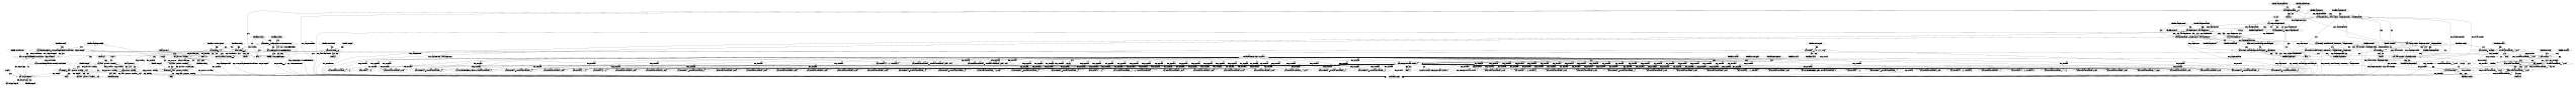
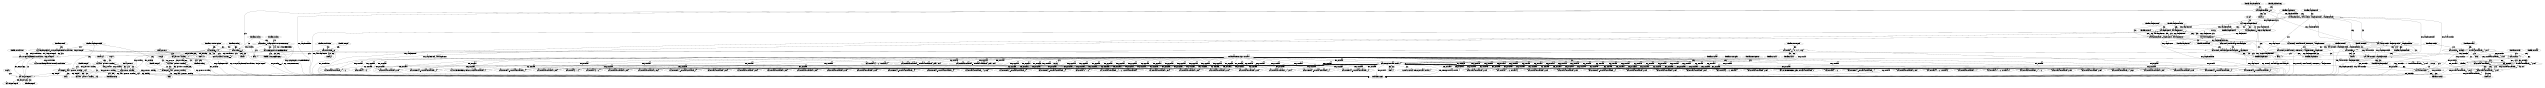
  digraph {
    n1 [label="(Call,sample_count_f = ((float)mus_ticks * samples_per_tick_f) + sample_remainder)"]
    n2 [label="(Call,(uint32_t)sample_count_f)"]
    n3 [label="(Call,((float)mus_ticks * samples_per_tick_f) + sample_remainder)"]
    n4 [label="(MethodReturn,RET)"]
    n5 [label="(Block,)"]
    n6 [label="(Call,sample_count_f - (float)sample_count)"]
    n7 [label="(Call,sample_count = (uint32_t)sample_count_f)"]
    n8 [label="(Identifier,sample_count_f)"]
    n9 [label="(Identifier,sample_remainder)"]
    n10 [label="(Call,(float)mus_ticks * samples_per_tick_f)"]
    n11 [label="(Identifier,samples_per_tick_f)"]
    n12 [label="(Call,(float)mus_ticks)"]
    n13 [label="(Identifier,mus_ticks)"]
    n14 [label="(Call,mus_ticks = (mus_ticks << 7) | (mus_data[mus_data_ofs++] & 0x7f))"]
    n15 [label="(Call,(mus_ticks << 7) | (mus_data[mus_data_ofs++] & 0x7f))"]
    n16 [label="(Call,mus_ticks << 7)"]
    n17 [label="(Block,)"]
    n18 [label="(Call,mus_data[mus_data_ofs++] & 0x7f)"]
    n19 [label="(Identifier,7)"]
    n20 [label="(Literal,0x7f)"]
    n21 [label="(Call,mus_ticks = 0)"]
    n22 [label="(Literal,0)"]
    n23 [label="(Call,memcmp(mus_data, mus_hdr, 4))"]
    n24 [label="(Call,mus_data[mus_data_ofs] & 0x0f)"]
    n25 [label="(Call,mus_data[mus_data_ofs] & 0x0f)"]
    n26 [label="(Call,mus_data[mus_data_ofs] & 0x0f)"]
    n27 [label="(Call,mus_event[2] = mus_data[mus_data_ofs + 2])"]
    n28 [label="(Call,mus_event[2] = mus_data[mus_data_ofs + 2])"]
    n29 [label="(Call,mus_data[mus_data_ofs + 1] & 0x80)"]
    n30 [label="(Call,mus_event[2] = mus_data[mus_data_ofs + 2])"]
    n31 [label="(Call,mus_data[11] << 8)"]
    n32 [label="(Call,(mus_data[mus_data_ofs + 1] << 8) | mus_data[mus_data_ofs])"]
    n33 [label="(Call,mus_data[mus_data_ofs] & 0x0f)"]
    n34 [label="(Call,mus_data[mus_data_ofs] & 0x0f)"]
    n35 [label="(Call,mus_event[2] = mus_data[mus_data_ofs + 2])"]
    n36 [label="(Call,mus_data[mus_data_ofs] & 0x0f)"]
    n37 [label="(Call,mus_data[mus_data_ofs] & 0x0f)"]
    n38 [label="(Call,mus_data[mus_data_ofs] & 0xf0)"]
    n39 [label="(ControlStructure,if (memcmp(mus_data, mus_hdr, 4)))"]
    n40 [label="(Call,mus_data[mus_data_ofs] & 0x0f)"]
    n41 [label="(Call,mus_data[mus_data_ofs] & 0x0f)"]
    n42 [label="(Call,(mus_data[5] << 8) | mus_data[4])"]
    n43 [label="(Call,mus_data[9] << 8)"]
    n44 [label="(Call,mus_event[1] = mus_data[mus_data_ofs + 1])"]
    n45 [label="(Call,mus_data[mus_data_ofs] >> 4)"]
    n46 [label="(Call,(mus_data[11] << 8) | mus_data[10])"]
    n47 [label="(Call,mus_data[mus_data_ofs] & 0x0f)"]
    n48 [label="(Call,mus_data[mus_data_ofs - 1] & 0x80)"]
    n49 [label="(Call,mus_data[mus_data_ofs] & 0x0f)"]
    n50 [label="(Call,mus_event[2] = mus_data[mus_data_ofs + 2])"]
    n51 [label="(Call,mus_event[2] = mus_data[mus_data_ofs + 2])"]
    n52 [label="(Call,mus_event[2] = mus_data[mus_data_ofs + 2])"]
    n53 [label="(Call,mus_data[mus_data_ofs] & 0x0f)"]
    n54 [label="(Call,mus_data[mus_data_ofs] & 0x0f)"]
    n55 [label="(Call,mus_data[mus_data_ofs + 1] & 0x7f)"]
    n56 [label="(Call,mus_event[2] = mus_data[mus_data_ofs + 2])"]
    n57 [label="(Call,(mus_data[7] << 8) | mus_data[6])"]
    n58 [label="(Call,mus_data[mus_data_ofs + 1] << 6)"]
    n59 [label="(Call,mus_data[7] << 8)"]
    n60 [label="(Call,mus_data[mus_data_ofs] & 0x0f)"]
    n61 [label="(Call,mus_event[2] = mus_data[mus_data_ofs + 2])"]
    n62 [label="(Call,MUS_EVENT_DEBUG(\"Before\", mus_data[mus_data_ofs], 0))"]
    n63 [label="(Call,mus_event[1] = mus_data[mus_data_ofs + 1])"]
    n64 [label="(Call,mus_data[mus_data_ofs] & 0x0f)"]
    n65 [label="(Call,mus_data[5] << 8)"]
    n66 [label="(Call,mus_data[13] << 8)"]
    n67 [label="(Call,mus_data[mus_data_ofs] & 0x0f)"]
    n68 [label="(Call,mus_data[mus_data_ofs] & 0x80)"]
    n69 [label="(Call,mus_data[mus_data_ofs] & 0x0f)"]
    n70 [label="(Call,mus_data[mus_data_ofs] & 0x0f)"]
    n71 [label="(Call,mus_event[2] = mus_data[mus_data_ofs + 2])"]
    n72 [label="(Call,mus_data[mus_data_ofs] & 0x0f)"]
    n73 [label="(Literal,4)"]
    n74 [label="(Call,mus_data[mus_data_ofs] & 0x0f)"]
    n75 [label="(Call,MUS_EVENT_DEBUG(\"After\", mus_data[mus_data_ofs], 0))"]
    n76 [label="(Call,mus_data[mus_data_ofs] & 0x0f)"]
    n77 [label="(Call,(mus_data[9] << 8) | mus_data[8])"]
    n78 [label="(Call,mus_data[mus_data_ofs + 1] << 8)"]
    n79 [label="(Call,mus_data[mus_data_ofs] & 0xf0)"]
    n80 [label="(Call,mus_data[mus_data_ofs] & 0x0f)"]
    n81 [label="(Call,mus_event[1] = mus_data[mus_data_ofs + 2])"]
    n82 [label="(Call,mus_data[mus_data_ofs] & 0x0f)"]
    n83 [label="(Call,(mus_data[13] << 8) | mus_data[12])"]
    n84 [label="(MethodParameterIn,uint8_t *mus_data)"]
    n85 [label="(Call,mus_data[mus_data_ofs] = (mus_data[mus_data_ofs] & 0xf0) | 0x0f)"]
    n86 [label="(Call,mus_data[mus_data_ofs] = (mus_data[mus_data_ofs] & 0xf0) | 0x09)"]
    1000123
    n88 [label="(Call,mus_hdr[] = { 'M', 'U', 'S', 0x1A })"]
    n89 [label="(Identifier,mus_hdr)"]
    n90 [label="(Block,)"]
    n91 [label="(Call,samples_per_tick_f = _WM_GetSamplesPerTick(mus_divisions, (uint32_t)tempo_f))"]
    n92 [label="(Call,_WM_GetSamplesPerTick(mus_divisions, (uint32_t)tempo_f))"]
    n93 [label="(Call,(uint32_t)tempo_f)"]
    n94 [label="(Call,_WM_midi_setup_divisions(mus_mdi, mus_divisions))"]
    n95 [label="(Call,(uint32_t)tempo_f)"]
    n96 [label="(Identifier,tempo_f)"]
    n97 [label="(Call,mus_divisions = 60)"]
    n98 [label="(Literal,60)"]
    n99 [label="(Call,tempo_f = (float) (60000000 / mus_freq) + 0.5f)"]
    n100 [label="(Block,)"]
    n101 [label="(Call,(float) (60000000 / mus_freq) + 0.5f)"]
    n102 [label="(Call,(float) (60000000 / mus_freq))"]
    n103 [label="(Call,60000000 / mus_freq)"]
    n104 [label="(Identifier,mus_freq)"]
    n105 [label="(Call,mus_freq == 0)"]
    n106 [label="(Call,60000000 / mus_freq)"]
    n107 [label="(ControlStructure,if (mus_freq == 0))"]
    n108 [label="(Literal,0)"]
    n109 [label="(Call,(float) (60000000 / mus_freq))"]
    n110 [label="(Identifier,mus_freq)"]
    n111 [label="(Call,mus_freq = _cvt_get_option(WM_CO_FREQUENCY))"]
    n112 [label="(Call,_cvt_get_option(WM_CO_FREQUENCY))"]
    n113 [label="(Identifier,WM_CO_FREQUENCY)"]
    n114 [label="(Call,mus_freq = 140)"]
    n115 [label="(Literal,140)"]
    n116 [label="(Call,tempo_f = (float) (60000000 / mus_freq))"]
    n117 [label="(Block,)"]
    n118 [label="(Call,sample_remainder = sample_count_f - (float)sample_count)"]
    n119 [label="(Call,(float)sample_count)"]
    n120 [label="(Call,mus_mdi->events[mus_mdi->event_count - 1].samples_to_next = sample_count)"]
    n121 [label="(Call,mus_mdi->extra_info.approx_total_samples += sample_count)"]
    n122 [label="(Identifier,sample_count)"]
    n123 [label="(Call,sample_remainder = 0.0)"]
    n124 [label="(Literal,0.0)"]
    n125 [label="(Identifier,sample_count)"]
    n126 [label="(Identifier,sample_count)"]
    n127 [label="(Identifier,mus_divisions)"]
    n128 [label="(Literal,60000000)"]
    n129 [label="(Identifier,mus_data)"]
    n130 [label="(Identifier,mus_mdi)"]
    n131 [label="(Identifier,tempo_f)"]
    n132 [label="(Identifier,samples_per_tick_f)"]
    n133 [label="(Identifier,mus_song_len)"]
    n134 [label="(Identifier,sample_count)"]
    n135 [label="(Identifier,mus_ticks)"]
    n136 [label="(Literal,60000000)"]
    n137 [label="(Call,mus_data[mus_data_ofs++])"]
    n138 [label="(Identifier,mus_data_ofs)"]
    n139 [label="(Identifier,sample_count_f)"]
    n140 [label="(Identifier,mus_data)"]
    n141 [label="(Identifier,__FUNCTION__)"]
    n142 [label="(Identifier,mus_hdr)"]
    n143 [label="(Identifier,tempo_f)"]
    n144 [label="(Identifier,sample_remainder)"]
    n145 [label="(Identifier,mus_song_ofs)"]
    n146 [label="(Identifier,mus_ticks)"]
    n147 [label="(Identifier,mus_freq)"]
    n148 [label="(Identifier,tempo_f)"]
    n149 [label="(Literal,0.5f)"]
    n150 [label="(Identifier,mus_divisions)"]
    n151 [label="(Identifier,pitchbend_tmp)"]
    n152 [label="(Identifier,mus_freq)"]
    n153 [label="(Call,mus_mdi->events[mus_mdi->event_count - 1].samples_to_next)"]
    n154 [label="(Identifier,mus_data)"]
    n155 [label="(Identifier,_WM_MixerOptions)"]
    n156 [label="(Identifier,mus_mdi)"]
    n157 [label="(Identifier,sample_remainder)"]
    n158 [label="(Identifier,sample_count_f)"]
    n159 [label="(Identifier,mus_mdi)"]
    n160 [label="(Call,mus_mdi->extra_info.approx_total_samples)"]
    n161 [label="(Identifier,mus_ticks)"]
    n162 [label="(Identifier,mus_freq)"]
    1001222
    1000398
    1000379
    1000389
    1001229
    1001236
    n1 -> n2 [label="DDG: sample_count_f"]
    n1 -> n3 [label="CFG: "]
    n1 -> n4 [label="DDG: ((float)mus_ticks * samples_per_tick_f) + sample_remainder"]
    n1 -> n5 [label="AST: "]
    n2 -> n6 [label="DDG: sample_count_f"]
    n2 -> n7 [label="AST: "]
    n2 -> n7 [label="DDG: sample_count_f"]
    n2 -> n8 [label="CFG: "]
    n3 -> n1 [label="AST: "]
    n3 -> n4 [label="DDG: (float)mus_ticks * samples_per_tick_f"]
    n3 -> n9 [label="CFG: "]
    n6 -> n4 [label="DDG: (float)sample_count"]
    n6 -> n4 [label="DDG: sample_count_f"]
    n6 -> n118 [label="AST: "]
    n6 -> n118 [label="DDG: sample_count_f"]
    n6 -> n118 [label="DDG: (float)sample_count"]
    n6 -> n119 [label="CFG: "]
    n7 -> n2 [label="CFG: "]
    n7 -> n4 [label="DDG: (uint32_t)sample_count_f"]
    n7 -> n5 [label="AST: "]
    n7 -> n119 [label="DDG: sample_count"]
    n8 -> n2 [label="AST: "]
    n9 -> n3 [label="AST: "]
    n9 -> n10 [label="CFG: "]
    n10 -> n1 [label="DDG: (float)mus_ticks"]
    n10 -> n1 [label="DDG: samples_per_tick_f"]
    n10 -> n3 [label="AST: "]
    n10 -> n3 [label="DDG: (float)mus_ticks"]
    n10 -> n3 [label="DDG: samples_per_tick_f"]
    n10 -> n4 [label="DDG: (float)mus_ticks"]
    n10 -> n4 [label="DDG: samples_per_tick_f"]
    n10 -> n11 [label="CFG: "]
    n11 -> n10 [label="AST: "]
    n11 -> n12 [label="CFG: "]
    n12 -> n4 [label="DDG: mus_ticks"]
    n12 -> n10 [label="AST: "]
    n12 -> n10 [label="DDG: mus_ticks"]
    n12 -> n13 [label="CFG: "]
    n13 -> n12 [label="AST: "]
    n14 -> n4 [label="DDG: (mus_ticks << 7) | (mus_data[mus_data_ofs++] & 0x7f)"]
    n14 -> n12 [label="DDG: mus_ticks"]
    n14 -> n15 [label="CFG: "]
    n14 -> n16 [label="DDG: mus_ticks"]
    n14 -> n17 [label="AST: "]
    n15 -> n4 [label="DDG: mus_data[mus_data_ofs++] & 0x7f"]
    n15 -> n4 [label="DDG: mus_ticks << 7"]
    n15 -> n14 [label="AST: "]
    n15 -> n14 [label="DDG: mus_ticks << 7"]
    n15 -> n14 [label="DDG: mus_data[mus_data_ofs++] & 0x7f"]
    n15 -> n18 [label="CFG: "]
    n16 -> n15 [label="AST: "]
    n16 -> n15 [label="DDG: mus_ticks"]
    n16 -> n15 [label="DDG: 7"]
    n16 -> n19 [label="CFG: "]
    n18 -> n4 [label="DDG: mus_data[mus_data_ofs++]"]
    n18 -> n15 [label="AST: "]
    n18 -> n15 [label="DDG: mus_data[mus_data_ofs++]"]
    n18 -> n15 [label="DDG: 0x7f"]
    n18 -> n20 [label="CFG: "]
    n19 -> n16 [label="AST: "]
    n20 -> n18 [label="AST: "]
    n21 -> n5 [label="AST: "]
    n21 -> n16 [label="DDG: mus_ticks"]
    n21 -> n22 [label="CFG: "]
    n22 -> n21 [label="AST: "]
    n23 -> n4 [label="DDG: memcmp(mus_data, mus_hdr, 4)"]
    n23 -> n4 [label="DDG: mus_data"]
    n23 -> n4 [label="DDG: mus_hdr"]
    n23 -> n18 [label="DDG: mus_data"]
    n23 -> n24 [label="DDG: mus_data"]
    n23 -> n25 [label="DDG: mus_data"]
    n23 -> n26 [label="DDG: mus_data"]
    n23 -> n27 [label="DDG: mus_data"]
    n23 -> n28 [label="DDG: mus_data"]
    n23 -> n29 [label="DDG: mus_data"]
    n23 -> n30 [label="DDG: mus_data"]
    n23 -> n31 [label="DDG: mus_data"]
    n23 -> n32 [label="DDG: mus_data"]
    n23 -> n33 [label="DDG: mus_data"]
    n23 -> n34 [label="DDG: mus_data"]
    n23 -> n35 [label="DDG: mus_data"]
    n23 -> n36 [label="DDG: mus_data"]
    n23 -> n37 [label="DDG: mus_data"]
    n23 -> n38 [label="DDG: mus_data"]
    n23 -> n39 [label="AST: "]
    n23 -> n40 [label="DDG: mus_data"]
    n23 -> n41 [label="DDG: mus_data"]
    n23 -> n42 [label="DDG: mus_data"]
    n23 -> n43 [label="DDG: mus_data"]
    n23 -> n44 [label="DDG: mus_data"]
    n23 -> n45 [label="DDG: mus_data"]
    n23 -> n46 [label="DDG: mus_data"]
    n23 -> n47 [label="DDG: mus_data"]
    n23 -> n48 [label="DDG: mus_data"]
    n23 -> n49 [label="DDG: mus_data"]
    n23 -> n50 [label="DDG: mus_data"]
    n23 -> n51 [label="DDG: mus_data"]
    n23 -> n52 [label="DDG: mus_data"]
    n23 -> n53 [label="DDG: mus_data"]
    n23 -> n54 [label="DDG: mus_data"]
    n23 -> n55 [label="DDG: mus_data"]
    n23 -> n56 [label="DDG: mus_data"]
    n23 -> n57 [label="DDG: mus_data"]
    n23 -> n58 [label="DDG: mus_data"]
    n23 -> n59 [label="DDG: mus_data"]
    n23 -> n60 [label="DDG: mus_data"]
    n23 -> n61 [label="DDG: mus_data"]
    n23 -> n62 [label="DDG: mus_data"]
    n23 -> n63 [label="DDG: mus_data"]
    n23 -> n64 [label="DDG: mus_data"]
    n23 -> n65 [label="DDG: mus_data"]
    n23 -> n66 [label="DDG: mus_data"]
    n23 -> n67 [label="DDG: mus_data"]
    n23 -> n68 [label="DDG: mus_data"]
    n23 -> n69 [label="DDG: mus_data"]
    n23 -> n70 [label="DDG: mus_data"]
    n23 -> n71 [label="DDG: mus_data"]
    n23 -> n72 [label="DDG: mus_data"]
    n23 -> n73 [label="CFG: "]
    n23 -> n74 [label="DDG: mus_data"]
    n23 -> n75 [label="DDG: mus_data"]
    n23 -> n76 [label="DDG: mus_data"]
    n23 -> n77 [label="DDG: mus_data"]
    n23 -> n78 [label="DDG: mus_data"]
    n23 -> n79 [label="DDG: mus_data"]
    n23 -> n80 [label="DDG: mus_data"]
    n23 -> n81 [label="DDG: mus_data"]
    n23 -> n82 [label="DDG: mus_data"]
    n73 -> n23 [label="AST: "]
    n84 -> n4 [label="DDG: mus_data"]
    n84 -> n18 [label="DDG: mus_data"]
    n84 -> n23 [label="DDG: mus_data"]
    n84 -> n24 [label="DDG: mus_data"]
    n84 -> n25 [label="DDG: mus_data"]
    n84 -> n26 [label="DDG: mus_data"]
    n84 -> n27 [label="DDG: mus_data"]
    n84 -> n28 [label="DDG: mus_data"]
    n84 -> n29 [label="DDG: mus_data"]
    n84 -> n30 [label="DDG: mus_data"]
    n84 -> n31 [label="DDG: mus_data"]
    n84 -> n32 [label="DDG: mus_data"]
    n84 -> n33 [label="DDG: mus_data"]
    n84 -> n34 [label="DDG: mus_data"]
    n84 -> n35 [label="DDG: mus_data"]
    n84 -> n36 [label="DDG: mus_data"]
    n84 -> n37 [label="DDG: mus_data"]
    n84 -> n38 [label="DDG: mus_data"]
    n84 -> n40 [label="DDG: mus_data"]
    n84 -> n41 [label="DDG: mus_data"]
    n84 -> n42 [label="DDG: mus_data"]
    n84 -> n43 [label="DDG: mus_data"]
    n84 -> n44 [label="DDG: mus_data"]
    n84 -> n45 [label="DDG: mus_data"]
    n84 -> n46 [label="DDG: mus_data"]
    n84 -> n47 [label="DDG: mus_data"]
    n84 -> n48 [label="DDG: mus_data"]
    n84 -> n49 [label="DDG: mus_data"]
    n84 -> n50 [label="DDG: mus_data"]
    n84 -> n51 [label="DDG: mus_data"]
    n84 -> n52 [label="DDG: mus_data"]
    n84 -> n53 [label="DDG: mus_data"]
    n84 -> n54 [label="DDG: mus_data"]
    n84 -> n55 [label="DDG: mus_data"]
    n84 -> n56 [label="DDG: mus_data"]
    n84 -> n57 [label="DDG: mus_data"]
    n84 -> n58 [label="DDG: mus_data"]
    n84 -> n59 [label="DDG: mus_data"]
    n84 -> n60 [label="DDG: mus_data"]
    n84 -> n61 [label="DDG: mus_data"]
    n84 -> n62 [label="DDG: mus_data"]
    n84 -> n63 [label="DDG: mus_data"]
    n84 -> n64 [label="DDG: mus_data"]
    n84 -> n65 [label="DDG: mus_data"]
    n84 -> n66 [label="DDG: mus_data"]
    n84 -> n67 [label="DDG: mus_data"]
    n84 -> n68 [label="DDG: mus_data"]
    n84 -> n69 [label="DDG: mus_data"]
    n84 -> n70 [label="DDG: mus_data"]
    n84 -> n71 [label="DDG: mus_data"]
    n84 -> n72 [label="DDG: mus_data"]
    n84 -> n74 [label="DDG: mus_data"]
    n84 -> n75 [label="DDG: mus_data"]
    n84 -> n76 [label="DDG: mus_data"]
    n84 -> n77 [label="DDG: mus_data"]
    n84 -> n78 [label="DDG: mus_data"]
    n84 -> n79 [label="DDG: mus_data"]
    n84 -> n80 [label="DDG: mus_data"]
    n84 -> n81 [label="DDG: mus_data"]
    n84 -> n82 [label="DDG: mus_data"]
    n84 -> n83 [label="DDG: mus_data"]
    n84 -> n85 [label="DDG: mus_data"]
    n84 -> n86 [label="DDG: mus_data"]
    n84 -> 1000123 [label="AST: "]
    n88 -> n4 [label="DDG: mus_hdr"]
    n88 -> n23 [label="DDG: mus_hdr"]
    n88 -> n89 [label="CFG: "]
    n88 -> n90 [label="AST: "]
    n89 -> n88 [label="AST: "]
    n91 -> n4 [label="DDG: samples_per_tick_f"]
    n91 -> n4 [label="DDG: _WM_GetSamplesPerTick(mus_divisions, (uint32_t)tempo_f)"]
    n91 -> n10 [label="DDG: samples_per_tick_f"]
    n91 -> n90 [label="AST: "]
    n91 -> n92 [label="CFG: "]
    n92 -> n91 [label="AST: "]
    n92 -> n91 [label="DDG: mus_divisions"]
    n92 -> n91 [label="DDG: (uint32_t)tempo_f"]
    n92 -> n93 [label="CFG: "]
    n92 -> n94 [label="DDG: mus_divisions"]
    n93 -> n92 [label="AST: "]
    n93 -> n92 [label="DDG: tempo_f"]
    n93 -> n95 [label="DDG: tempo_f"]
    n93 -> n96 [label="CFG: "]
    n96 -> n93 [label="AST: "]
    n97 -> n4 [label="DDG: mus_divisions"]
    n97 -> n90 [label="AST: "]
    n97 -> n92 [label="DDG: mus_divisions"]
    n97 -> n98 [label="CFG: "]
    n98 -> n97 [label="AST: "]
    n99 -> n4 [label="DDG: (float) (60000000 / mus_freq) + 0.5f"]
    n99 -> n93 [label="DDG: tempo_f"]
    n99 -> n100 [label="AST: "]
    n99 -> n101 [label="CFG: "]
    n101 -> n99 [label="AST: "]
    n102 -> n4 [label="DDG: 60000000 / mus_freq"]
    n102 -> n99 [label="DDG: 60000000 / mus_freq"]
    n102 -> n101 [label="AST: "]
    n102 -> n101 [label="DDG: 60000000 / mus_freq"]
    n102 -> n103 [label="CFG: "]
    n103 -> n4 [label="DDG: mus_freq"]
    n103 -> n102 [label="AST: "]
    n103 -> n102 [label="DDG: 60000000"]
    n103 -> n102 [label="DDG: mus_freq"]
    n103 -> n104 [label="CFG: "]
    n104 -> n103 [label="AST: "]
    n105 -> n4 [label="DDG: mus_freq == 0"]
    n105 -> n103 [label="DDG: mus_freq"]
    n105 -> n106 [label="DDG: mus_freq"]
    n105 -> n107 [label="AST: "]
    n105 -> n108 [label="CFG: "]
    n106 -> n4 [label="DDG: mus_freq"]
    n106 -> n109 [label="AST: "]
    n106 -> n109 [label="DDG: 60000000"]
    n106 -> n109 [label="DDG: mus_freq"]
    n106 -> n110 [label="CFG: "]
    n108 -> n105 [label="AST: "]
    n109 -> n4 [label="DDG: 60000000 / mus_freq"]
    n109 -> n106 [label="CFG: "]
    n109 -> n116 [label="AST: "]
    n109 -> n116 [label="DDG: 60000000 / mus_freq"]
    n110 -> n106 [label="AST: "]
    n111 -> n4 [label="DDG: _cvt_get_option(WM_CO_FREQUENCY)"]
    n111 -> n90 [label="AST: "]
    n111 -> n105 [label="DDG: mus_freq"]
    n111 -> n112 [label="CFG: "]
    n112 -> n4 [label="DDG: WM_CO_FREQUENCY"]
    n112 -> n111 [label="AST: "]
    n112 -> n111 [label="DDG: WM_CO_FREQUENCY"]
    n112 -> n113 [label="CFG: "]
    n113 -> n112 [label="AST: "]
    n114 -> n103 [label="DDG: mus_freq"]
    n114 -> n106 [label="DDG: mus_freq"]
    n114 -> n107 [label="AST: "]
    n114 -> n115 [label="CFG: "]
    n115 -> n114 [label="AST: "]
    n116 -> n4 [label="DDG: (float) (60000000 / mus_freq)"]
    n116 -> n93 [label="DDG: tempo_f"]
    n116 -> n109 [label="CFG: "]
    n116 -> n117 [label="AST: "]
    n118 -> n1 [label="DDG: sample_remainder"]
    n118 -> n3 [label="DDG: sample_remainder"]
    n118 -> n4 [label="DDG: sample_remainder"]
    n118 -> n4 [label="DDG: sample_count_f - (float)sample_count"]
    n118 -> n5 [label="AST: "]
    n118 -> n6 [label="CFG: "]
    n119 -> n6 [label="AST: "]
    n119 -> n6 [label="DDG: sample_count"]
    n119 -> n120 [label="DDG: sample_count"]
    n119 -> n121 [label="DDG: sample_count"]
    n119 -> n122 [label="CFG: "]
    n120 -> n4 [label="DDG: mus_mdi->events[mus_mdi->event_count - 1].samples_to_next"]
    n120 -> n5 [label="AST: "]
    n120 -> n125 [label="CFG: "]
    n121 -> n4 [label="DDG: sample_count"]
    n121 -> n4 [label="DDG: mus_mdi->extra_info.approx_total_samples"]
    n121 -> n5 [label="AST: "]
    n121 -> n126 [label="CFG: "]
    n122 -> n119 [label="AST: "]
    n123 -> n1 [label="DDG: sample_remainder"]
    n123 -> n3 [label="DDG: sample_remainder"]
    n123 -> n4 [label="DDG: sample_remainder"]
    n123 -> n90 [label="AST: "]
    n123 -> n124 [label="CFG: "]
    n124 -> n123 [label="AST: "]
    n125 -> n120 [label="AST: "]
    n126 -> n121 [label="AST: "]
    n127 -> n92 [label="AST: "]
    n128 -> n103 [label="AST: "]
    n129 -> n23 [label="AST: "]
    n130 -> n118 [label="CFG: "]
    n131 -> n97 [label="CFG: "]
    n132 -> n91 [label="AST: "]
    n132 -> n99 [label="CFG: "]
    n132 -> n116 [label="CFG: "]
    n133 -> n23 [label="CFG: "]
    n134 -> n1 [label="CFG: "]
    n134 -> n7 [label="AST: "]
    n135 -> n21 [label="AST: "]
    n136 -> n106 [label="AST: "]
    n137 -> n18 [label="AST: "]
    n138 -> n121 [label="CFG: "]
    n139 -> n6 [label="AST: "]
    n140 -> n16 [label="CFG: "]
    n141 -> n23 [label="CFG: "]
    n142 -> n23 [label="AST: "]
    n143 -> n99 [label="AST: "]
    n144 -> n123 [label="AST: "]
    n145 -> n88 [label="CFG: "]
    n146 -> n14 [label="AST: "]
    n146 -> n21 [label="CFG: "]
    n147 -> n105 [label="AST: "]
    n147 -> n111 [label="CFG: "]
    n148 -> n116 [label="AST: "]
    n149 -> n102 [label="CFG: "]
    n150 -> n97 [label="AST: "]
    n151 -> n123 [label="CFG: "]
    n152 -> n111 [label="AST: "]
    n153 -> n120 [label="AST: "]
    n154 -> n14 [label="CFG: "]
    n155 -> n105 [label="CFG: "]
    n155 -> n114 [label="CFG: "]
    n156 -> n120 [label="CFG: "]
    n157 -> n7 [label="CFG: "]
    n157 -> n118 [label="AST: "]
    n158 -> n1 [label="AST: "]
    n159 -> n91 [label="CFG: "]
    n160 -> n121 [label="AST: "]
    n161 -> n16 [label="AST: "]
    n162 -> n105 [label="CFG: "]
    n162 -> n114 [label="AST: "]
    1001222 -> n12 [label="AST: "]
    1000398 -> n93 [label="AST: "]
    1000379 -> n102 [label="AST: "]
    1000389 -> n109 [label="AST: "]
-   1001229 -> n2 [label="DDG: 7"]
+   1001229 -> n2 [label="AST: "]
    1001236 -> n119 [label="AST: "]
  }
